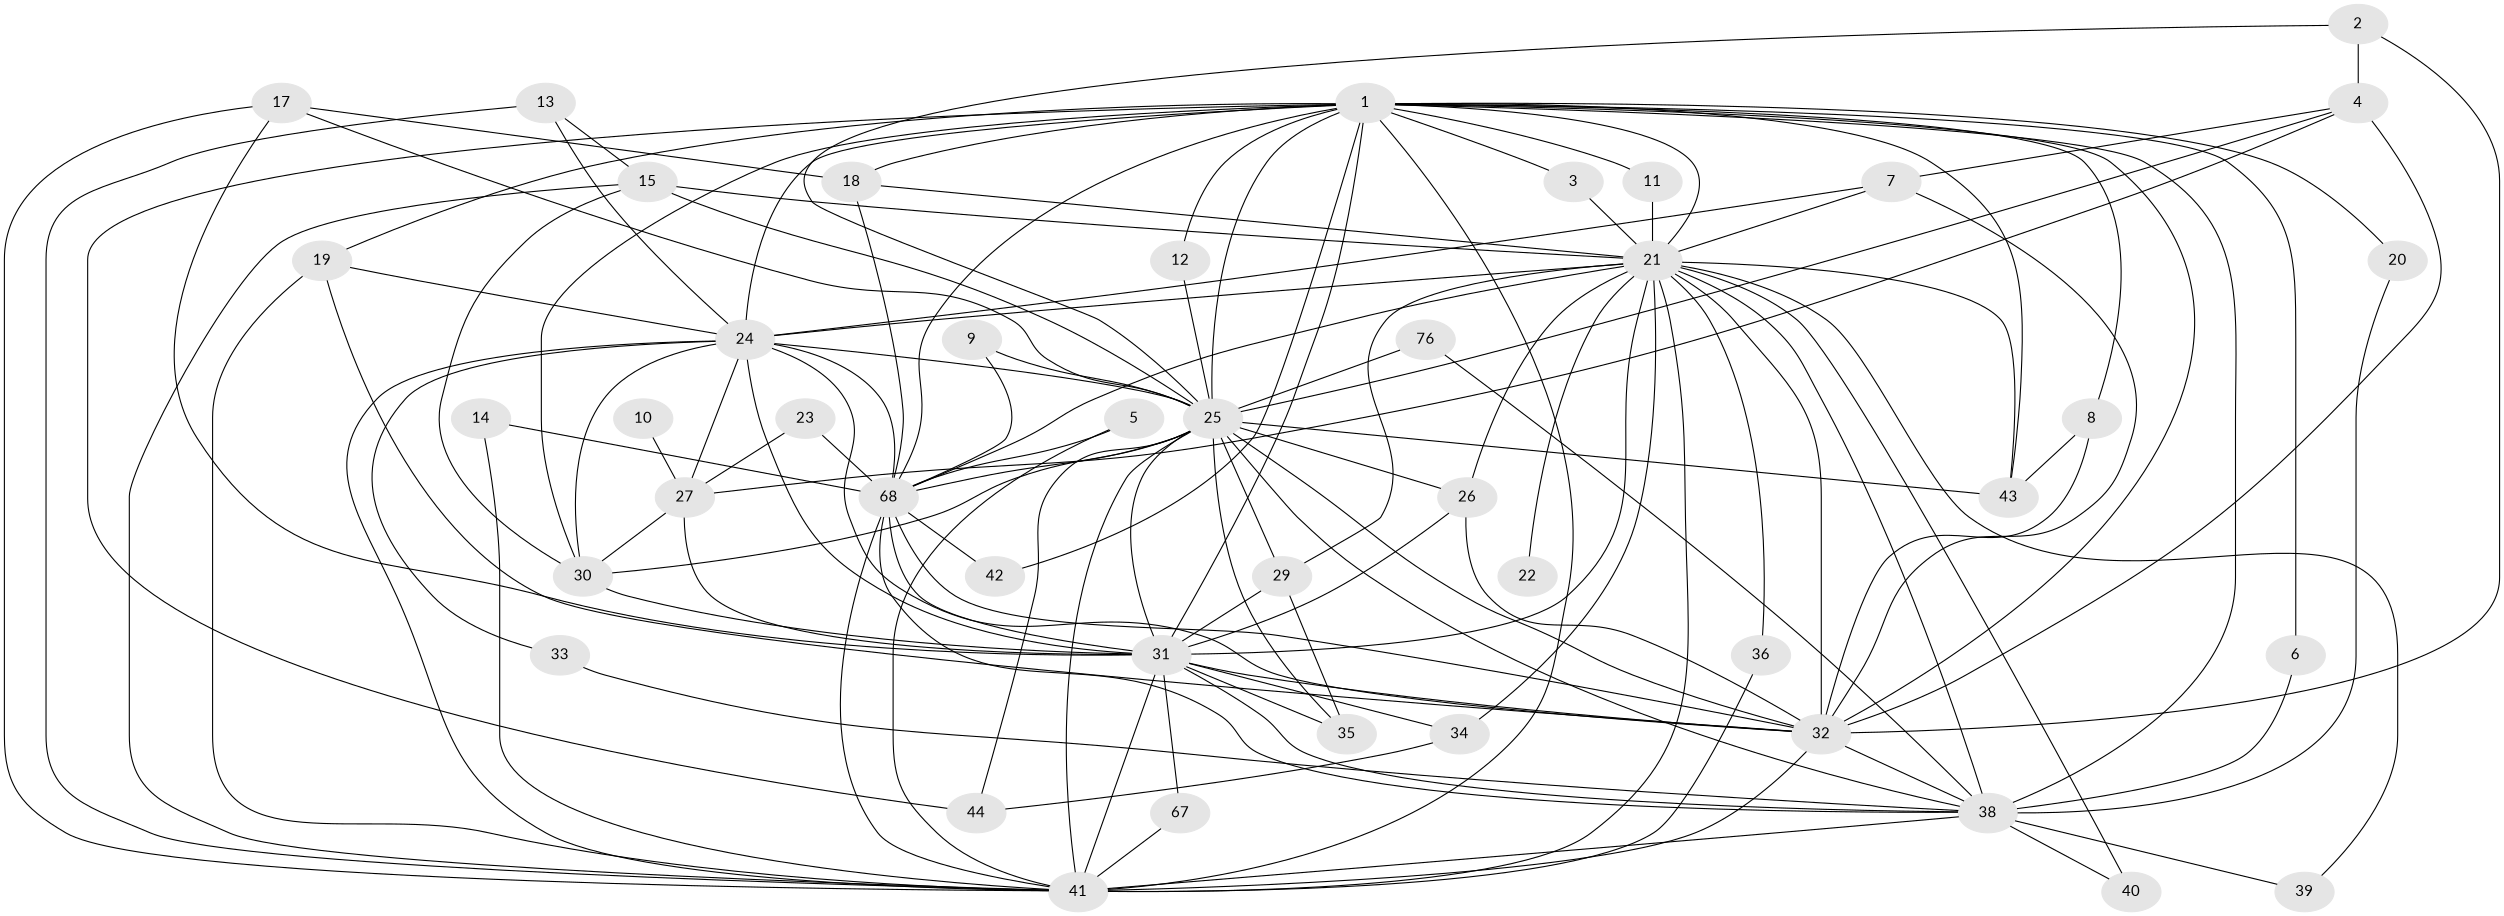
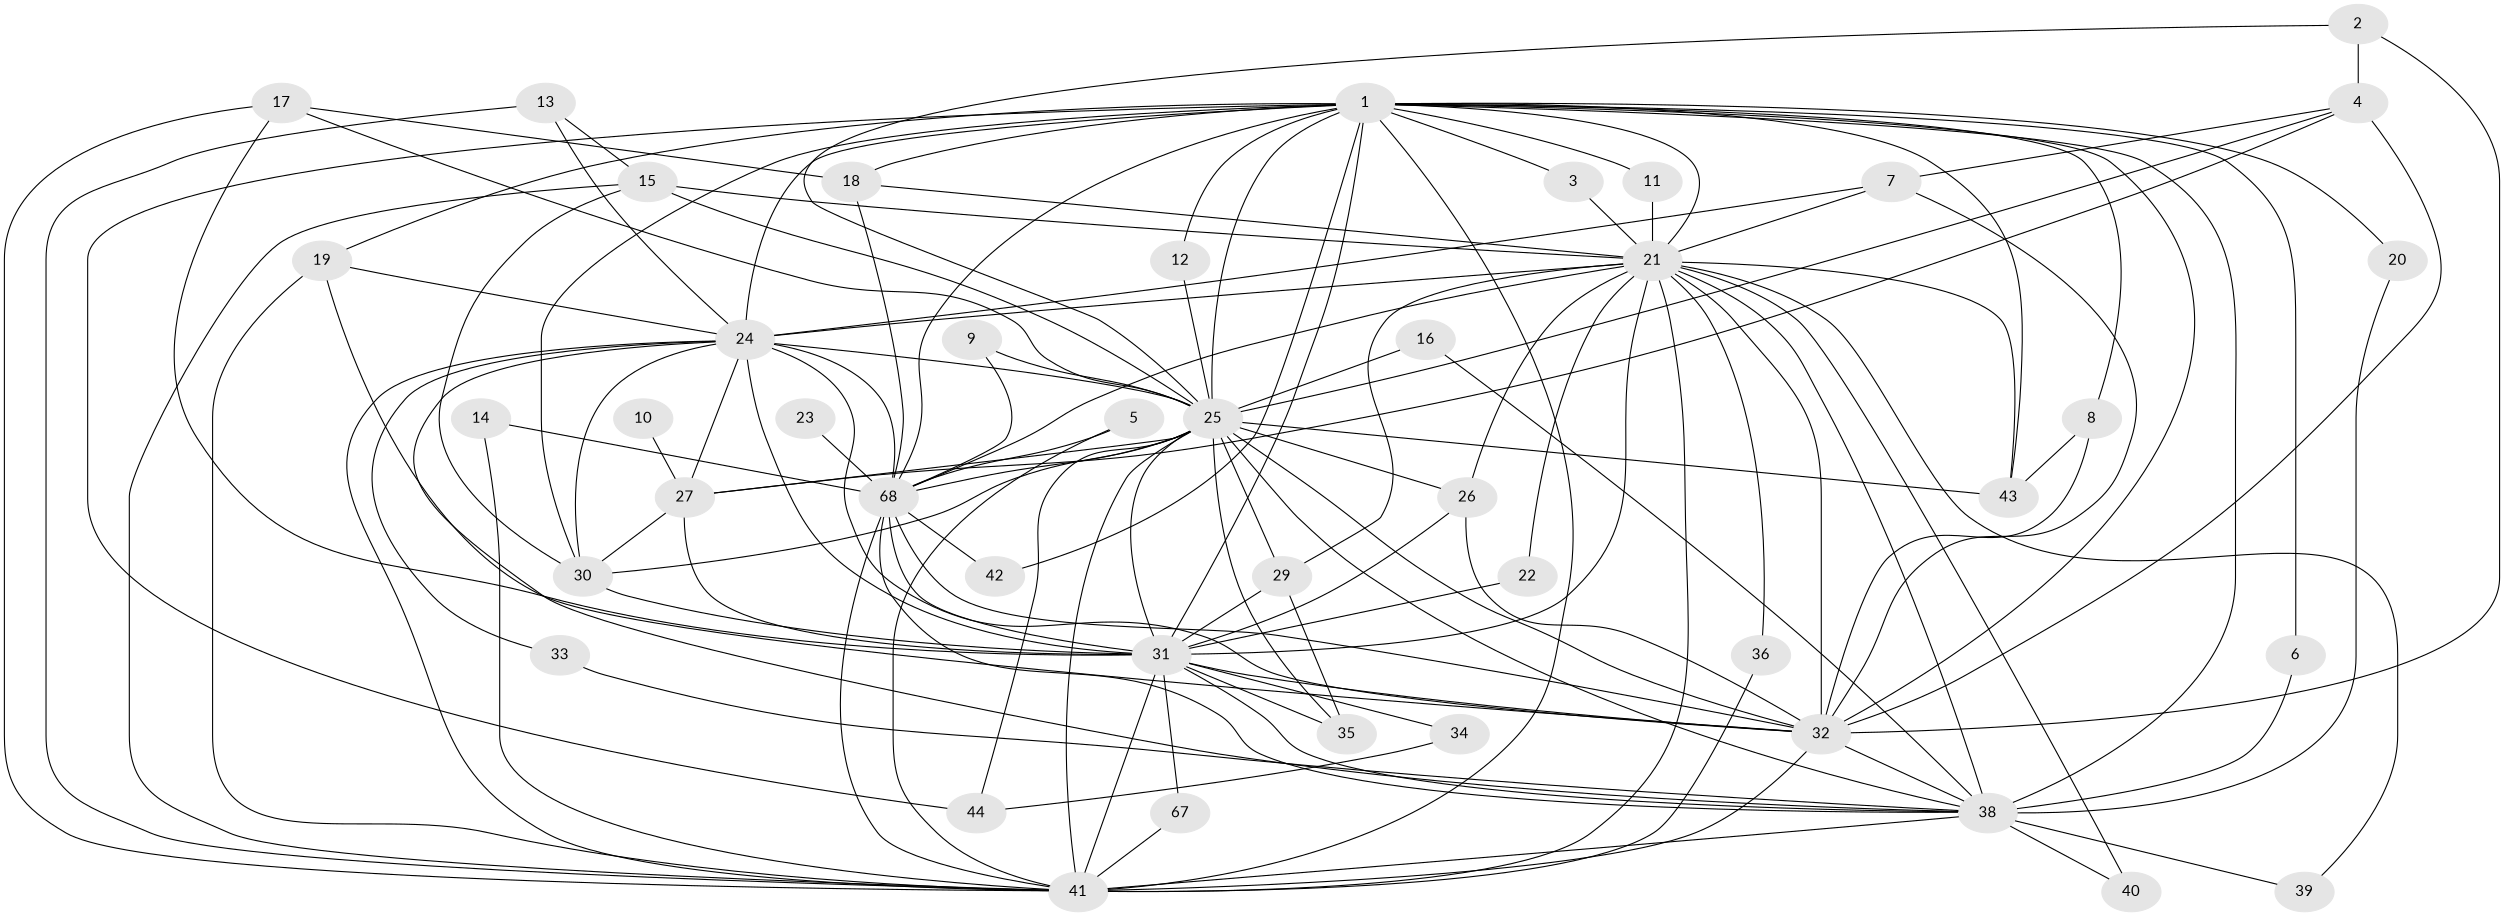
  graph {
    fontname=Lato
    node [color=gray90 fontname=Lato style=filled]
    edge [fontname=Lato weight=1.0]
    1
    3
    6
    8
    11
    12
    18
    19
    20
    21
    24
    25
    n13 [label=68]
    30
    31
    32
    38
    41
    42
    43
    44
    22
    29
    34
    36
    39
    40
    26
    27
    33
    35
    n32 [label=67]
    2
    4
    7
    5
    9
    10
    15
    13
    14
-   16 [label=76]
+   16
    17
    23
    1 -- 3 [weight=2.0]
    1 -- 6
    1 -- 8
    1 -- 11
    1 -- 12
    1 -- 18
    1 -- 19
    1 -- 20
    1 -- 21 [weight=2.0]
    1 -- 24 [weight=3.0]
    1 -- 25 [weight=3.0]
    1 -- n13 [weight=3.0]
    1 -- 30
    1 -- 31 [weight=2.0]
    1 -- 32 [weight=2.0]
    1 -- 38 [weight=3.0]
    1 -- 41 [weight=2.0]
    1 -- 42
    1 -- 43
    1 -- 44
    3 -- 21
    6 -- 38
    8 -- 32
    8 -- 43
    11 -- 21
    12 -- 25
    18 -- 21
    18 -- n13
    19 -- 24
    19 -- 32
    19 -- 41
    20 -- 38
    21 -- 24
    21 -- n13
    21 -- 31 [weight=3.0]
    21 -- 32 [weight=2.0]
    21 -- 38 [weight=2.0]
    21 -- 41
    21 -- 43
    21 -- 22
    21 -- 29
-   21 -- 34 [weight=2.0]
    21 -- 36
    21 -- 39
    21 -- 40
    21 -- 26 [weight=2.0]
    24 -- 25
    24 -- n13
    24 -- 30 [weight=2.0]
    24 -- 31
    24 -- 32
+   24 -- 38
    24 -- 41
    24 -- 27
    24 -- 33
    25 -- n13 [weight=3.0]
    25 -- 30
    25 -- 31
    25 -- 32
    25 -- 38
    25 -- 41
    25 -- 43
    25 -- 44
    25 -- 29
    25 -- 26
    25 -- 35
    n13 -- 31 [weight=2.0]
    n13 -- 32
    n13 -- 38
    n13 -- 41
    n13 -- 42
    30 -- 31
    31 -- 32
    31 -- 38
    31 -- 41
    31 -- 34
    31 -- 35
    31 -- n32
    32 -- 38 [weight=2.0]
    32 -- 41
    38 -- 41 [weight=2.0]
    38 -- 39
    38 -- 40
+   22 -- 31
    29 -- 31 [weight=2.0]
    29 -- 35
    34 -- 44
    36 -- 41
    26 -- 31
    26 -- 32
    27 -- 30
    27 -- 31
    33 -- 38
    n32 -- 41
    2 -- 25
    2 -- 32
    2 -- 4
    4 -- 25
    4 -- 32
    4 -- 27
    4 -- 7
    7 -- 21
    7 -- 24
    7 -- 32
    5 -- n13
    5 -- 41
    9 -- 25
    9 -- n13
    10 -- 27
    15 -- 21
    15 -- 25
    15 -- 30
    15 -- 41
    13 -- 24
    13 -- 41
    13 -- 15
    14 -- n13
    14 -- 41
    16 -- 25
    16 -- 38
    17 -- 18
    17 -- 25
    17 -- 31
    17 -- 41
    23 -- n13
-   23 -- 27
+   25 -- 27
  }
